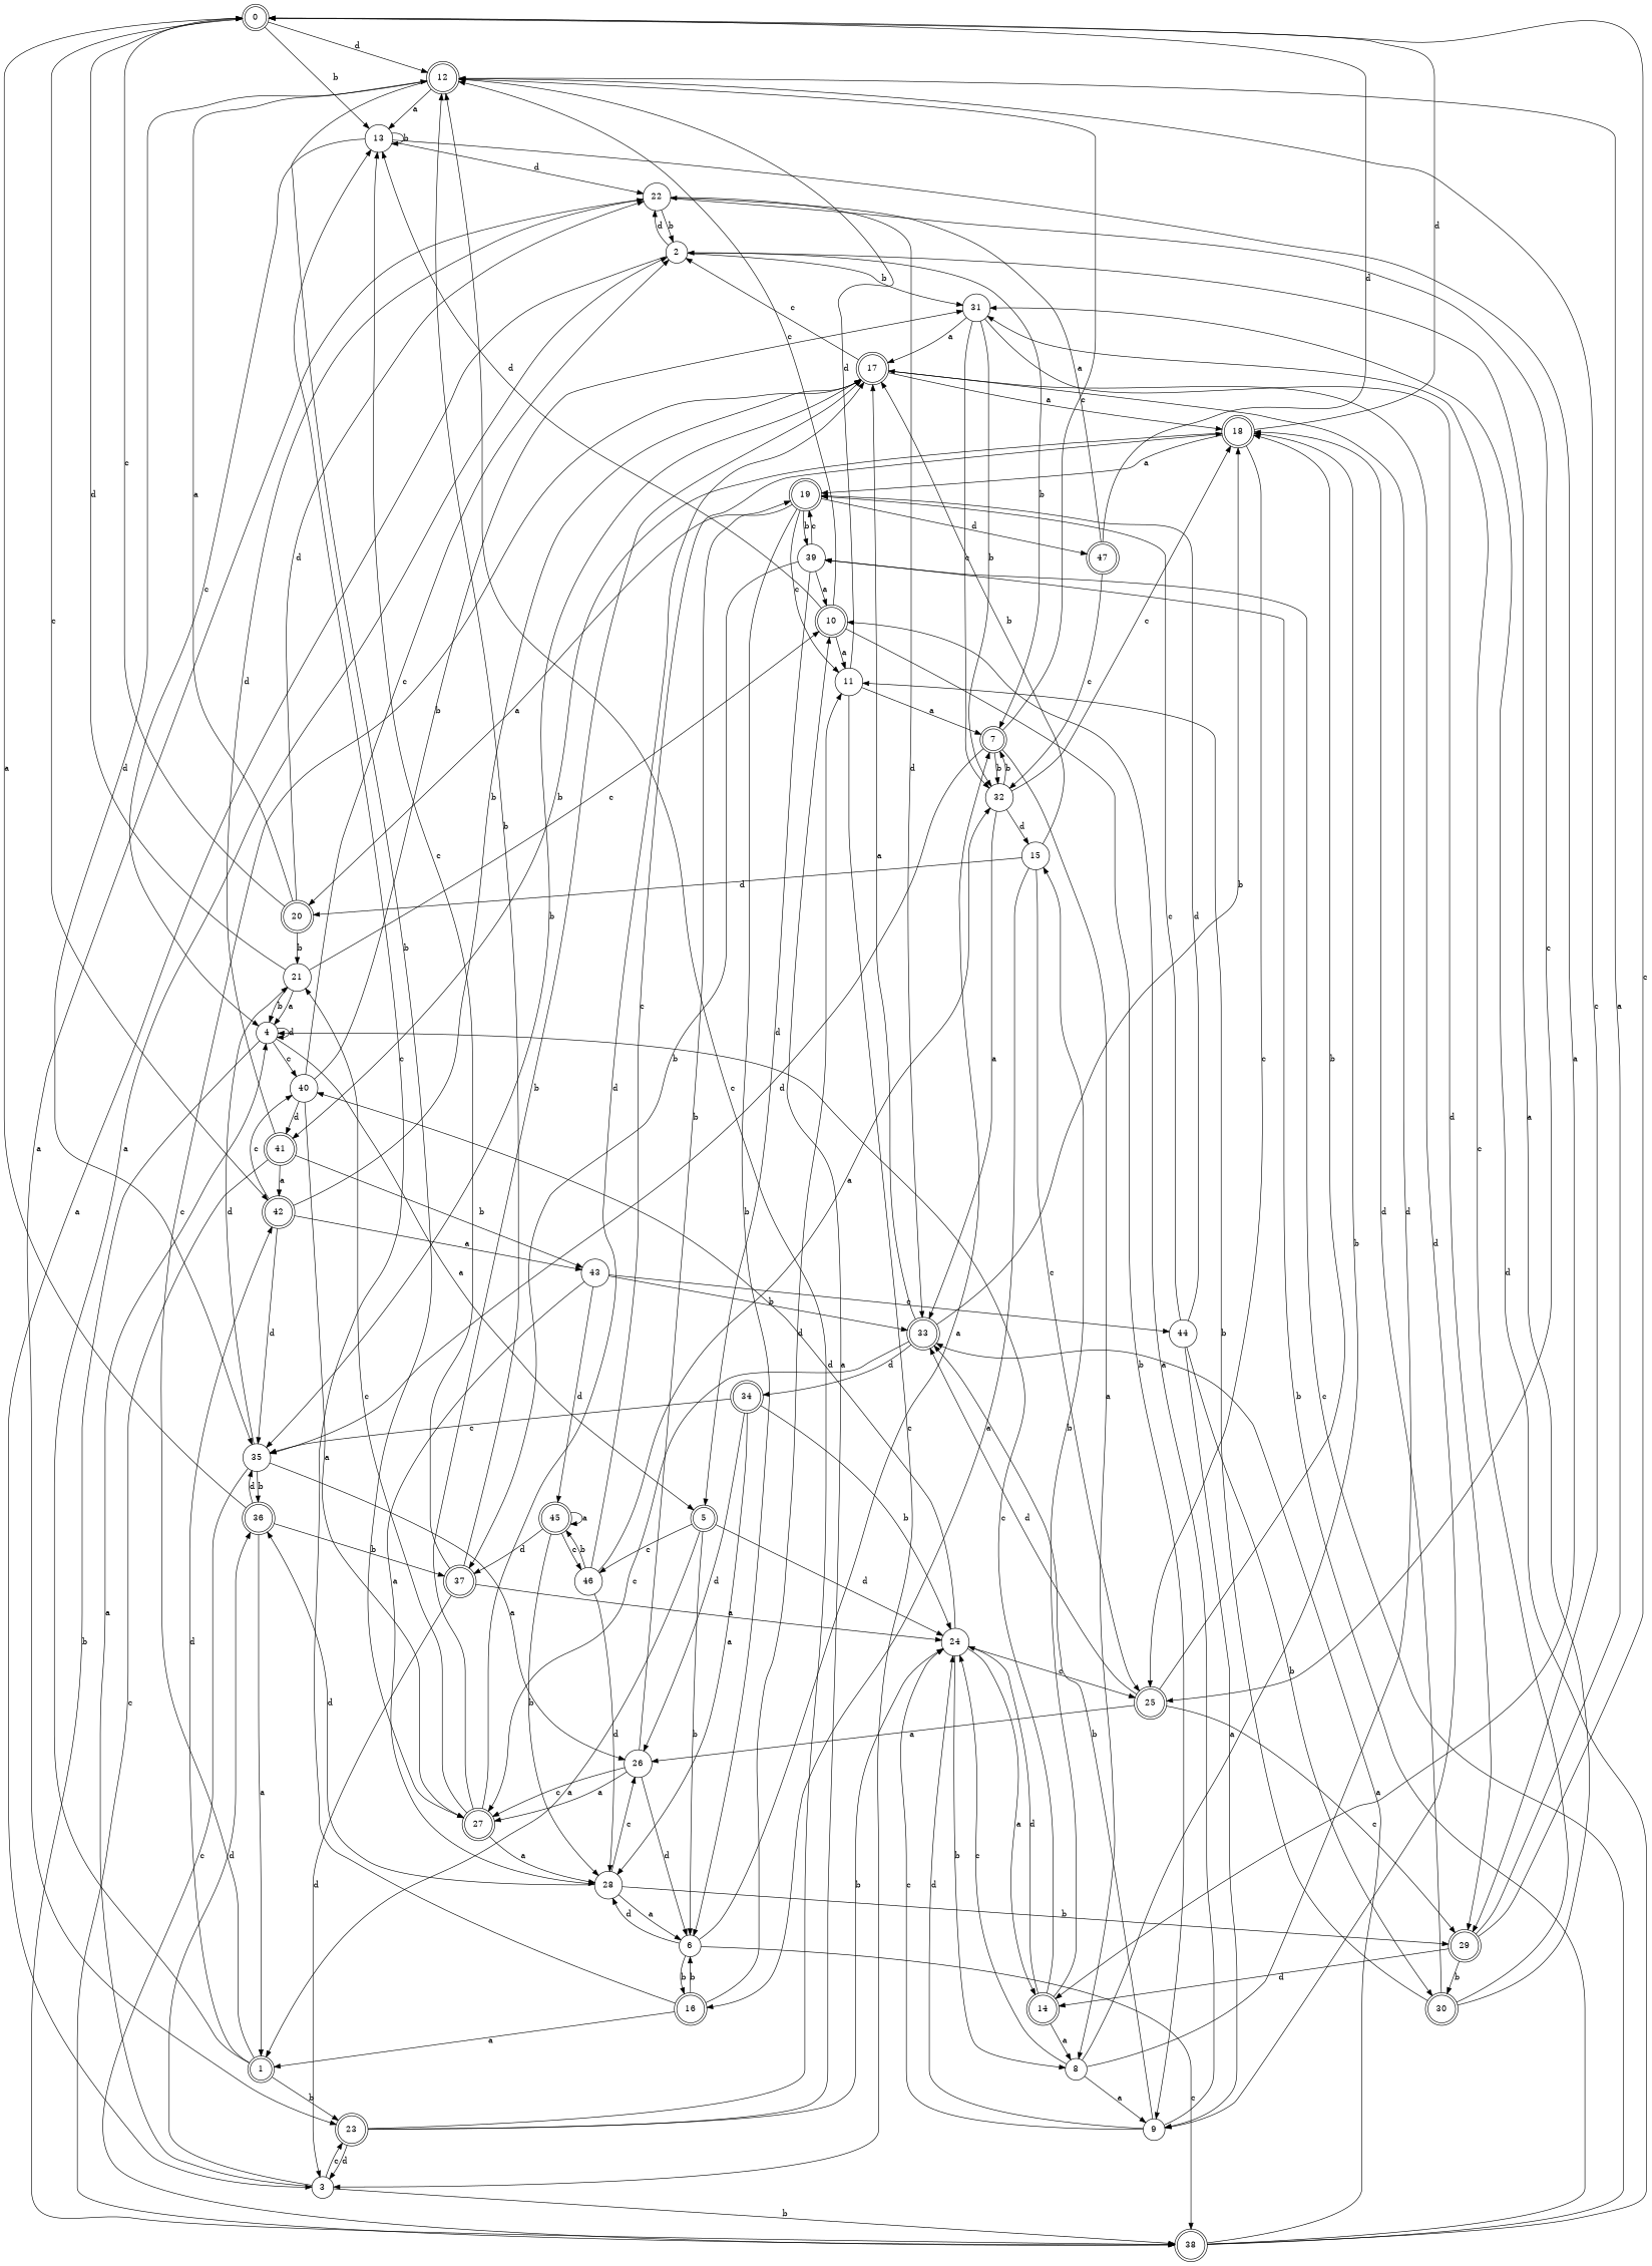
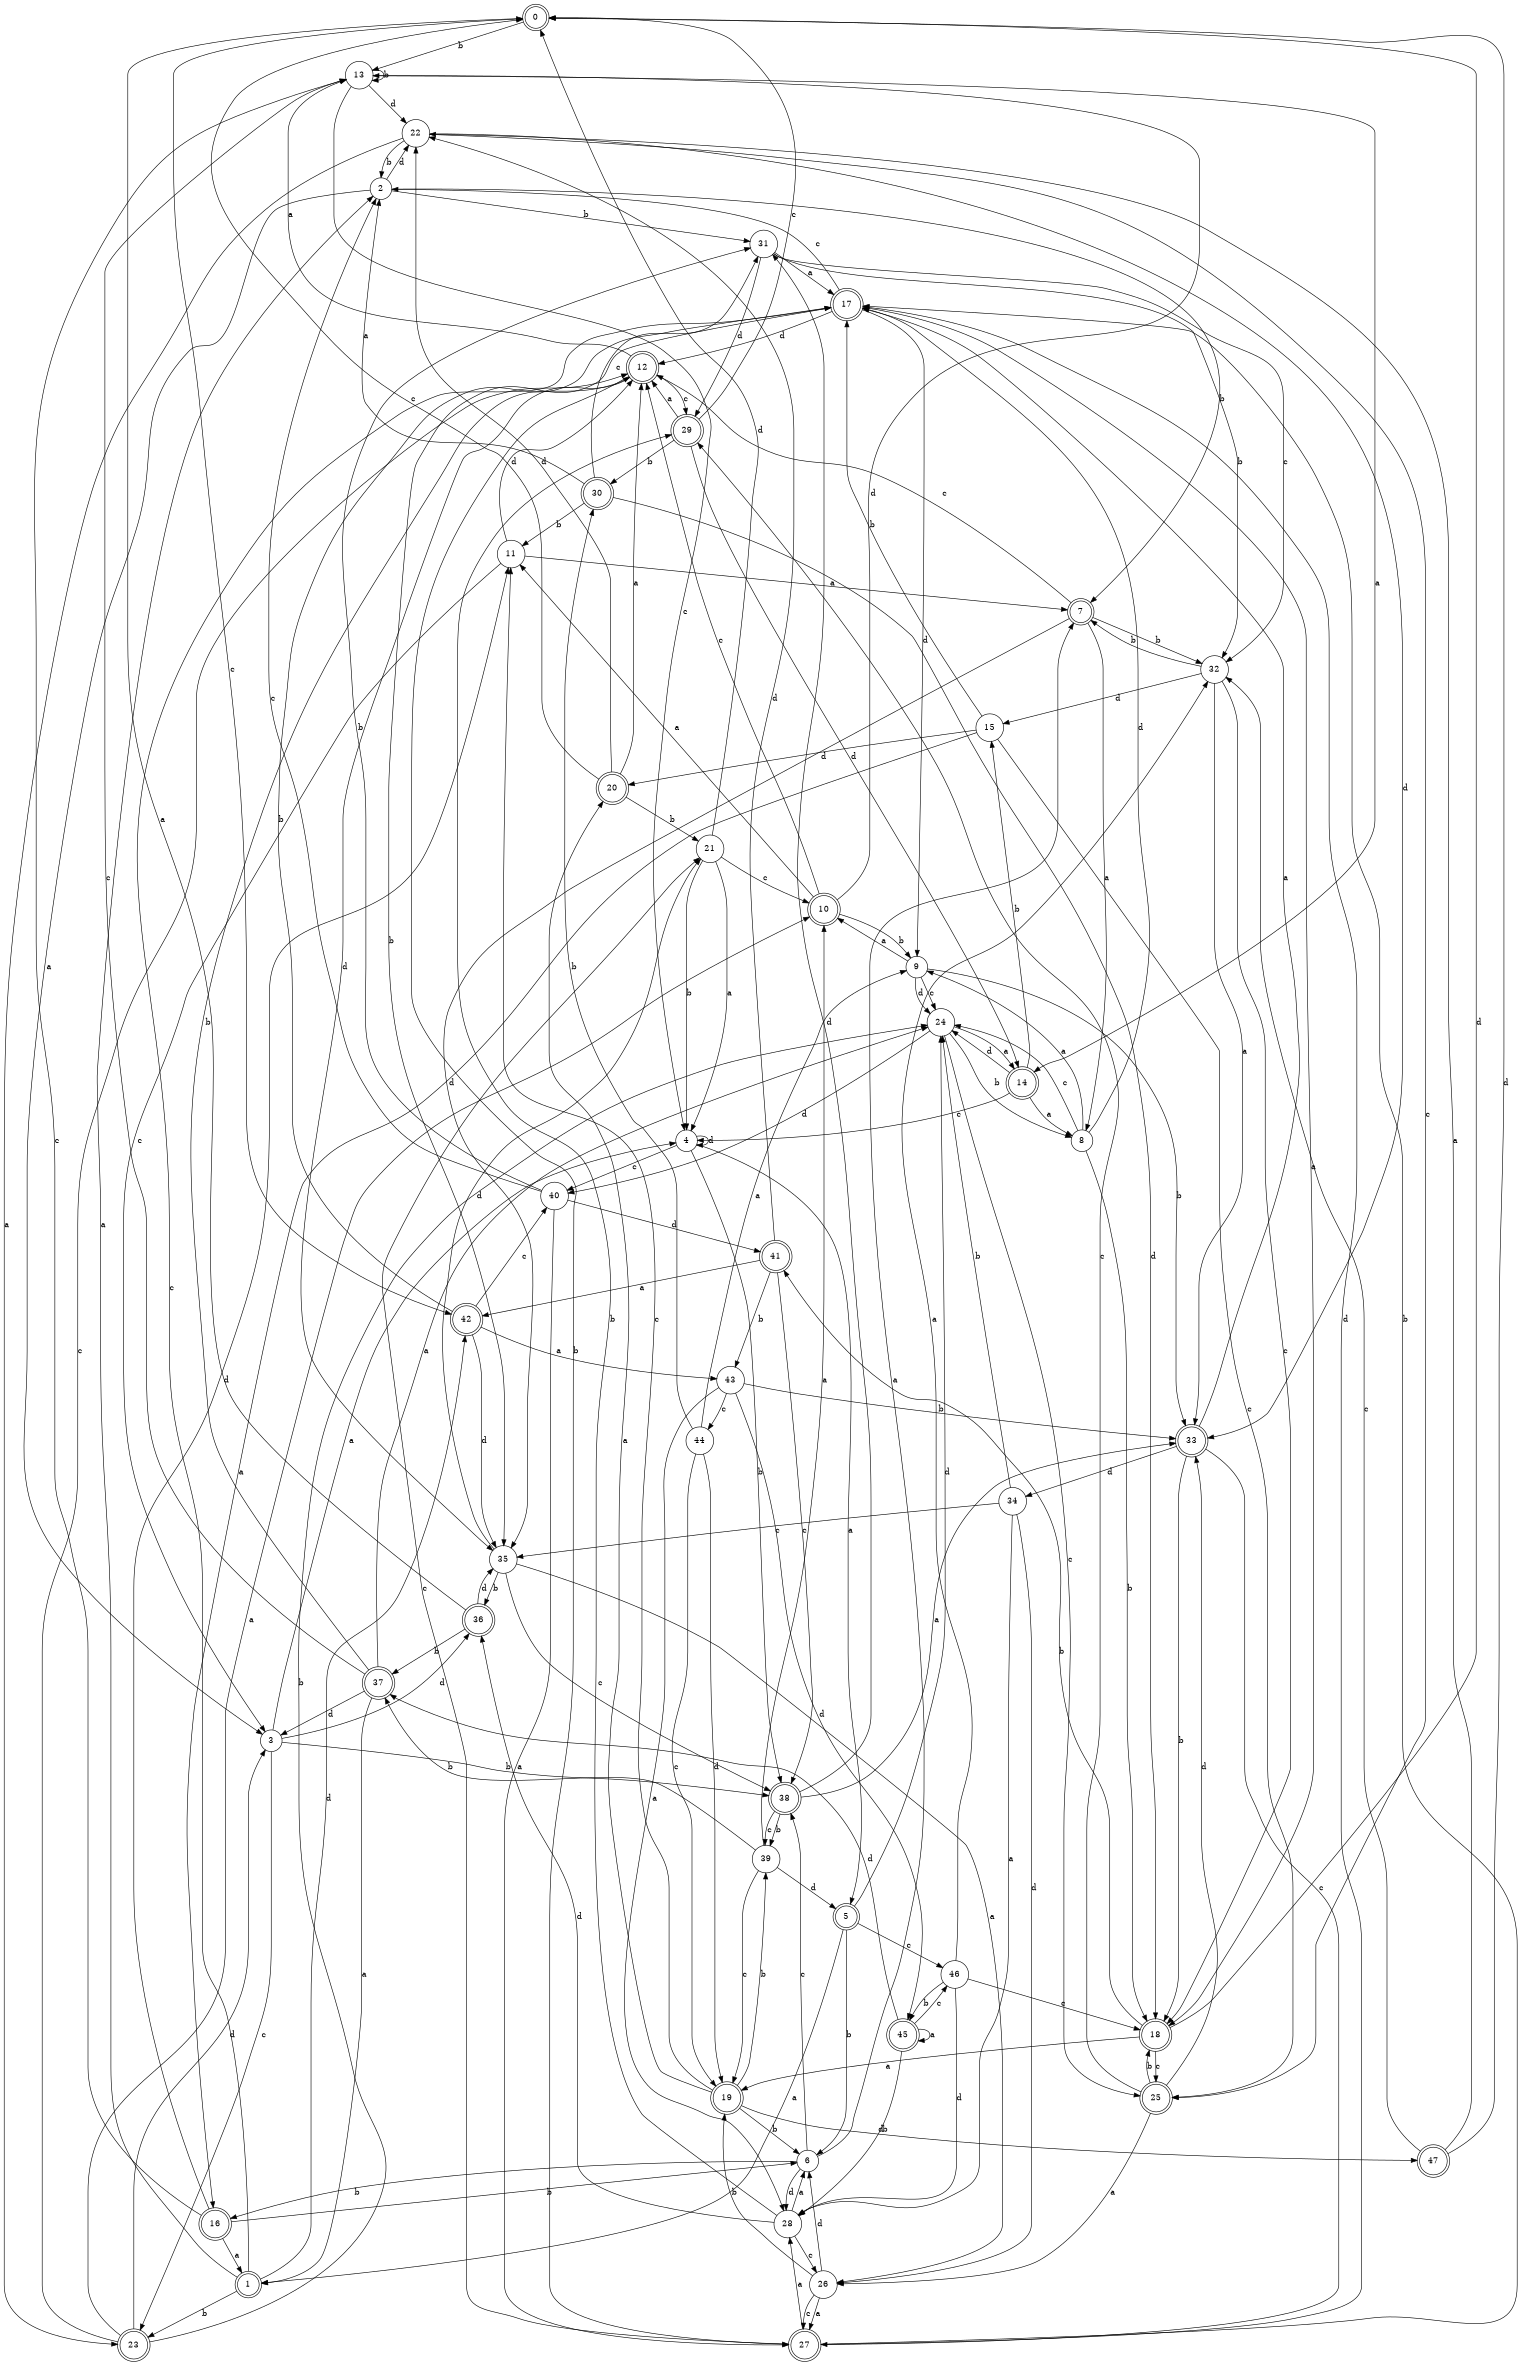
  digraph {
    rankdir=TB
    node [color=black fillcolor=white shape=doublecircle style="rounded,filled"]
    n1 [label=0]
    n2 [label=12]
    n3 [label=13 shape=circle style=filled]
    n4 [label=42]
    n5 [label=1]
    n6 [label=2 shape=circle style=filled]
    n7 [label=17]
    n8 [label=23]
    n9 [label=35 shape=circle style=filled]
    n10 [label=27]
    n11 [label=29]
    n12 [label=22 shape=circle style=filled]
    n13 [label=4 shape=circle style=filled]
    n14 [label=14]
    n15 [label=40 shape=circle style=filled]
    n16 [label=43 shape=circle style=filled]
    n17 [label=3 shape=circle style=filled]
    n18 [label=7]
    n19 [label=31 shape=circle style=filled]
    n20 [label=9 shape=circle style=filled]
    n21 [label=18]
    n22 [label=24 shape=circle style=filled]
    n23 [label=10]
    n24 [label=36]
    n25 [label=38]
    n26 [label=8 shape=circle style=filled]
    n27 [label=32 shape=circle style=filled]
    n28 [label=33]
    n29 [label=25]
    n30 [label=5]
    n31 [label=37]
    n32 [label=39 shape=circle style=filled]
    n33 [label=6 shape=circle style=filled]
    n34 [label=46 shape=circle style=filled]
    n35 [label=41]
    n36 [label=16]
    n37 [label=28 shape=circle style=filled]
    n38 [label=45]
    n39 [label=11 shape=circle style=filled]
    n40 [label=26 shape=circle style=filled]
    n41 [label=15 shape=circle style=filled]
    n42 [label=21 shape=circle style=filled]
    n43 [label=19]
-   n44 [label=34]
+   n44 [label=34 shape=circle]
    n45 [label=30]
    n46 [label=20]
    n47 [label=47]
    n48 [label=44 shape=circle style=filled]
-   n1 -> n2 [label=d]
+   n7 -> n2 [label=d]
    n1 -> n3 [label=b]
    n1 -> n4 [label=c]
    n2 -> n3 [label=a]
    n2 -> n9 [label=d]
    n2 -> n10 [label=b]
    n2 -> n11 [label=c]
    n3 -> n3 [label=b]
    n3 -> n12 [label=d]
    n3 -> n13 [label=c]
    n3 -> n14 [label=a]
    n4 -> n7 [label=b]
    n4 -> n9 [label=d]
    n4 -> n15 [label=c]
    n4 -> n16 [label=a]
    n5 -> n4 [label=d]
    n5 -> n6 [label=a]
    n5 -> n7 [label=c]
    n5 -> n8 [label=b]
    n6 -> n12 [label=d]
    n6 -> n17 [label=a]
    n6 -> n18 [label=b]
    n6 -> n19 [label=b]
    n7 -> n6 [label=c]
    n7 -> n9 [label=b]
    n7 -> n20 [label=d]
    n7 -> n21 [label=a]
    n8 -> n2 [label=c]
    n8 -> n17 [label=d]
    n8 -> n22 [label=b]
    n8 -> n23 [label=a]
    n9 -> n24 [label=b]
    n9 -> n25 [label=c]
    n9 -> n40 [label=a]
    n9 -> n42 [label=d]
    n10 -> n7 [label=b]
    n10 -> n7 [label=d]
    n10 -> n37 [label=a]
    n10 -> n42 [label=c]
    n11 -> n1 [label=c]
    n11 -> n2 [label=a]
    n11 -> n14 [label=d]
    n11 -> n45 [label=b]
    n12 -> n6 [label=b]
    n12 -> n8 [label=a]
    n12 -> n28 [label=d]
    n12 -> n29 [label=c]
    n13 -> n13 [label=d]
    n13 -> n15 [label=c]
    n13 -> n25 [label=b]
    n13 -> n30 [label=a]
    n14 -> n13 [label=c]
    n14 -> n22 [label=d]
    n14 -> n26 [label=a]
    n14 -> n41 [label=b]
    n15 -> n6 [label=c]
    n15 -> n10 [label=a]
    n15 -> n19 [label=b]
    n15 -> n35 [label=d]
    n16 -> n28 [label=b]
    n16 -> n37 [label=a]
    n16 -> n38 [label=d]
    n16 -> n48 [label=c]
    n17 -> n8 [label=c]
    n17 -> n13 [label=a]
    n17 -> n24 [label=d]
    n17 -> n25 [label=b]
    n18 -> n2 [label=c]
    n18 -> n9 [label=d]
    n18 -> n26 [label=a]
    n18 -> n27 [label=b]
    n19 -> n7 [label=a]
    n19 -> n11 [label=d]
    n19 -> n27 [label=b]
    n19 -> n27 [label=c]
    n20 -> n22 [label=c]
    n20 -> n22 [label=d]
    n20 -> n23 [label=a]
    n20 -> n28 [label=b]
    n21 -> n1 [label=d]
    n21 -> n29 [label=c]
    n21 -> n35 [label=b]
    n21 -> n43 [label=a]
    n22 -> n14 [label=a]
    n22 -> n15 [label=d]
    n22 -> n26 [label=b]
    n22 -> n29 [label=c]
    n23 -> n2 [label=c]
    n23 -> n3 [label=d]
    n23 -> n20 [label=b]
    n23 -> n39 [label=a]
    n24 -> n1 [label=a]
-   n24 -> n5 [label=a]
+   n31 -> n5 [label=a]
    n24 -> n9 [label=d]
    n24 -> n31 [label=b]
    n25 -> n19 [label=d]
    n25 -> n28 [label=a]
    n25 -> n32 [label=b]
    n25 -> n32 [label=c]
    n26 -> n7 [label=d]
    n26 -> n20 [label=a]
    n26 -> n21 [label=b]
    n26 -> n22 [label=c]
    n27 -> n18 [label=b]
    n27 -> n21 [label=c]
    n27 -> n28 [label=a]
    n27 -> n41 [label=d]
    n28 -> n7 [label=a]
    n28 -> n10 [label=c]
    n28 -> n21 [label=b]
    n28 -> n44 [label=d]
    n29 -> n11 [label=c]
    n29 -> n21 [label=b]
    n29 -> n28 [label=d]
    n29 -> n40 [label=a]
    n30 -> n5 [label=a]
    n30 -> n22 [label=d]
    n30 -> n33 [label=b]
    n30 -> n34 [label=c]
    n31 -> n2 [label=b]
    n31 -> n3 [label=c]
    n31 -> n17 [label=d]
    n31 -> n22 [label=a]
    n32 -> n23 [label=a]
    n32 -> n30 [label=d]
    n32 -> n31 [label=b]
    n32 -> n43 [label=c]
    n33 -> n18 [label=a]
    n33 -> n25 [label=c]
    n33 -> n36 [label=b]
    n33 -> n37 [label=d]
    n34 -> n21 [label=c]
    n34 -> n27 [label=a]
    n34 -> n37 [label=d]
    n34 -> n38 [label=b]
    n35 -> n4 [label=a]
    n35 -> n12 [label=d]
    n35 -> n16 [label=b]
    n35 -> n25 [label=c]
    n36 -> n3 [label=c]
    n36 -> n5 [label=a]
    n36 -> n33 [label=b]
    n36 -> n39 [label=d]
    n37 -> n11 [label=b]
    n37 -> n24 [label=d]
    n37 -> n33 [label=a]
    n37 -> n40 [label=c]
    n38 -> n31 [label=d]
    n38 -> n34 [label=c]
    n38 -> n37 [label=b]
    n38 -> n38 [label=a]
    n39 -> n2 [label=d]
    n39 -> n17 [label=c]
    n39 -> n18 [label=a]
    n40 -> n10 [label=a]
    n40 -> n10 [label=c]
    n40 -> n33 [label=d]
    n40 -> n43 [label=b]
    n41 -> n7 [label=b]
    n41 -> n29 [label=c]
    n41 -> n36 [label=a]
    n41 -> n46 [label=d]
    n42 -> n1 [label=d]
    n42 -> n13 [label=a]
    n42 -> n13 [label=b]
    n42 -> n23 [label=c]
    n43 -> n32 [label=b]
    n43 -> n33 [label=b]
    n43 -> n39 [label=c]
    n43 -> n46 [label=a]
    n43 -> n47 [label=d]
    n44 -> n9 [label=c]
    n44 -> n22 [label=b]
    n44 -> n37 [label=a]
    n44 -> n40 [label=d]
    n45 -> n6 [label=a]
    n45 -> n19 [label=c]
    n45 -> n21 [label=d]
    n45 -> n39 [label=b]
    n46 -> n1 [label=c]
    n46 -> n2 [label=a]
    n46 -> n12 [label=d]
    n46 -> n42 [label=b]
    n47 -> n1 [label=d]
    n47 -> n12 [label=a]
    n47 -> n27 [label=c]
    n48 -> n20 [label=a]
    n48 -> n43 [label=c]
    n48 -> n43 [label=d]
    n48 -> n45 [label=b]
  }
